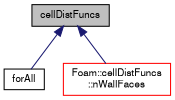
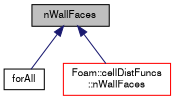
  digraph {
    rankdir=TB
    node [color=black fontname=FreeSans fontsize=10 shape=record]
    edge [color=midnightblue dir=back fontname=FreeSans fontsize=10 labelfontname=FreeSans labelfontsize=10 style=solid]
-   n1 [fillcolor=grey75 fontcolor=black height=0.2 label=cellDistFuncs style=filled width=0.4]
+   n1 [fillcolor=grey75 fontcolor=black height=0.2 label=nWallFaces style=filled width=0.4]
    n2 [height=0.2 label=forAll width=0.4]
    n3 [color=red height=0.2 label="Foam::cellDistFuncs\l::nWallFaces" width=0.4]
    n1 -> n2
    n1 -> n3
  }
